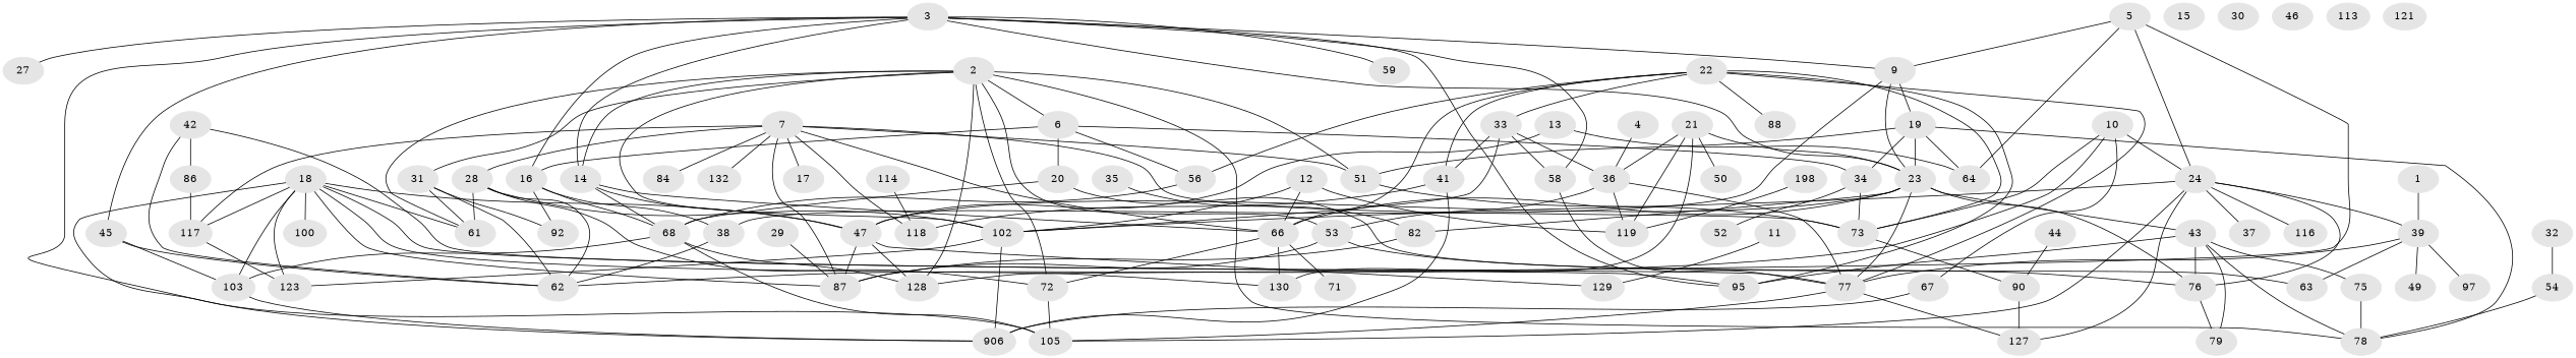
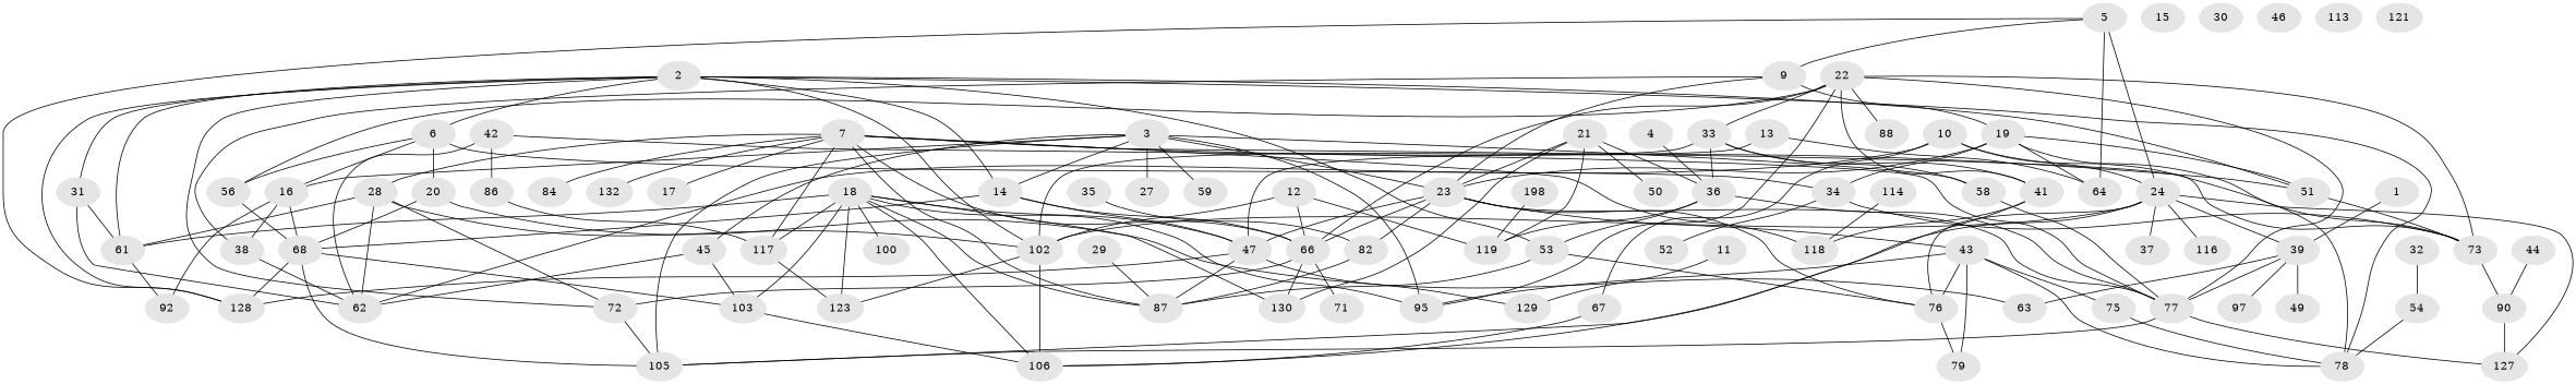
  graph {
    node [color=gray90 style=filled]
    39 [super="+89"]
    63
    77 [super="+126"]
    49
    97
    1
    2 [super="+70"]
    6
    14 [super="+48"]
    31
    51 [super="+60"]
    53 [super="+55"]
    61 [super="+104"]
    72 [super="+131"]
    78 [super="+81"]
    102
    128
    16 [super="+115"]
    20 [super="+93"]
    34
    56
    66 [super="+69"]
    47 [super="+99"]
    68 [super="+110"]
    62 [super="+74"]
    73 [super="+112"]
    87
    76 [super="+120"]
    92
    105
-   106 [super="+111" label=906]
+   106 [super="+111"]
    123
    3 [super="+8"]
    9 [super="+25"]
    23 [super="+80"]
    27
    45
    58
    59
    95
    19 [super="+98"]
    38
    43 [super="+85"]
    82 [super="+107"]
    103
    36 [super="+40"]
    119
    4
    5 [super="+65"]
    24 [super="+91"]
    64 [super="+83"]
    37
    116
    127
    52 [super="+57"]
    7 [super="+122"]
    17
    28 [super="+124"]
    84
    117
    118
    132
    130
    71
    90 [super="+109"]
    10 [super="+96"]
    67
    11
    129
    12
    13
    15
    18 [super="+133"]
    100
    21 [super="+26"]
    50
    22 [super="+94"]
    33 [super="+125"]
    41
    88
    75
    79
    29
    30
    32
    54
    35 [super="+101"]
    42
    86
    44
    46
    n92 [label=198]
    113
    114
    121
    39 -- 63
    39 -- 77
    39 -- 49
    39 -- 97
    77 -- 105
    77 -- 127
    1 -- 39
    2 -- 6
    2 -- 14
    2 -- 31
    2 -- 51
    2 -- 53
    2 -- 61
    2 -- 72
    2 -- 78
    2 -- 102
    2 -- 128
    6 -- 16
    6 -- 20
    6 -- 34
    6 -- 56
    14 -- 66
    14 -- 47
    14 -- 68
    31 -- 61
    31 -- 62
    51 -- 73
    53 -- 87
    53 -- 76
-   31 -- 92
+   61 -- 92
    72 -- 105
    102 -- 106
    102 -- 123
    16 -- 68
    16 -- 92 [weight=2]
    16 -- 38
    20 -- 63
    20 -- 68
    34 -- 73
    34 -- 52
    56 -- 68
    66 -- 72
    66 -- 130
    66 -- 71
    47 -- 128
    47 -- 87
    47 -- 129
    68 -- 128
    68 -- 105
    68 -- 103
    73 -- 90
    76 -- 79
    3 -- 14
    3 -- 16
    3 -- 105
-   3 -- 9
    3 -- 23
    3 -- 27
    3 -- 45
    3 -- 58
    3 -- 59
    3 -- 95
    9 -- 23
    9 -- 19 [weight=2]
    9 -- 38
    23 -- 77
    23 -- 66
    23 -- 47
    23 -- 76
    23 -- 43
    23 -- 82
    45 -- 62
    45 -- 103
    58 -- 77
    19 -- 51
    19 -- 78
    19 -- 34
    19 -- 23
    19 -- 64
    38 -- 62
    43 -- 78
    43 -- 76
    43 -- 95
    43 -- 75
    43 -- 79
    82 -- 87
    103 -- 106
    36 -- 77
    36 -- 53
    36 -- 119
    4 -- 36
    5 -- 128
    5 -- 9
    5 -- 24
    5 -- 64
    24 -- 39
    24 -- 102
    24 -- 76
    24 -- 105
    24 -- 37
    24 -- 116
    24 -- 127
    7 -- 51
    7 -- 66
    7 -- 73
    7 -- 87
    7 -- 17
    7 -- 28
    7 -- 84
    7 -- 117
    7 -- 118
    7 -- 132
    28 -- 61
    28 -- 72
    28 -- 102
    28 -- 62
    117 -- 123
    90 -- 127
    10 -- 62
    10 -- 73
    10 -- 24
    10 -- 67
    67 -- 106
    11 -- 129
    12 -- 102
    12 -- 66
    12 -- 119
    13 -- 47
    13 -- 64
    18 -- 61
    18 -- 47
    18 -- 87
    18 -- 106
    18 -- 123
    18 -- 95
    18 -- 103
    18 -- 117
    18 -- 130
    18 -- 100
    21 -- 23
    21 -- 36
    21 -- 119
    21 -- 130
    21 -- 50 [weight=2]
    22 -- 77
    22 -- 56
    22 -- 66
    22 -- 73
    22 -- 95
    22 -- 33
    22 -- 41
    22 -- 88
    33 -- 102
    33 -- 58
    33 -- 36
    33 -- 41
    41 -- 106
    41 -- 118
    75 -- 78
    29 -- 87
    32 -- 54
    54 -- 78
    35 -- 82
    42 -- 77
    42 -- 62
    42 -- 86
    86 -- 117
    44 -- 90
    n92 -- 119
    114 -- 118
  }
